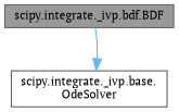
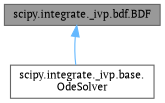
  digraph {
    fontname="PT Serif"
    node [color=gray40 fontname="PT Serif" fontsize=10 shape=box style=filled]
    n1 [fillcolor=grey60 fontcolor=black height=0.2 label="scipy.integrate._ivp.bdf.BDF" width=0.4]
    n2 [fillcolor=white height=0.2 label="scipy.integrate._ivp.base.\lOdeSolver" width=0.4]
-   n2 -> n1 [color=steelblue1 dir=back fontname="PT Serif" fontsize=10 labelfontname=Helvetica labelfontsize=10 style=solid]
+   n1 -> n2 [color=steelblue1 dir=back fontname="PT Serif" fontsize=10 labelfontname=Helvetica labelfontsize=10 style=solid]
  }
